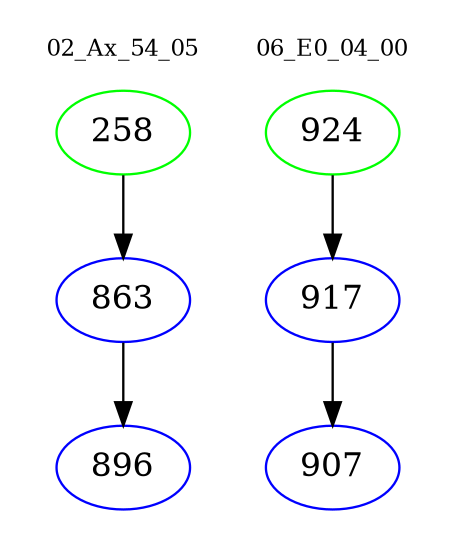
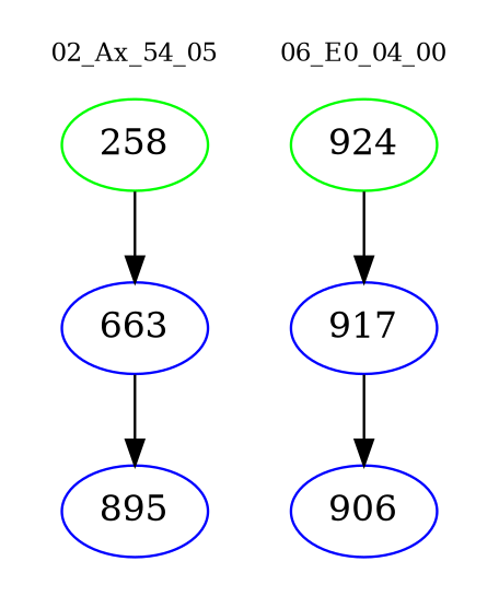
  digraph {
    node [color=blue]
    edge [color=black]
    n1 [color=green label=258]
-   n2 [label=863]
-   n3 [label=896]
+   n2 [label=663]
+   n3 [label=895]
    n4 [color=green label=924]
    n5 [label=917]
-   n6 [label=907]
+   n6 [label=906]
    subgraph cluster_1 {
      color=white
      fontsize=10
      label="02_Ax_54_05"
      n1
      n2
      n3
    }
    subgraph cluster_2 {
      color=white
      fontsize=10
      label="06_E0_04_00"
      n4
      n5
      n6
    }
    n1 -> n2
    n2 -> n3
    n4 -> n5
    n5 -> n6
  }
